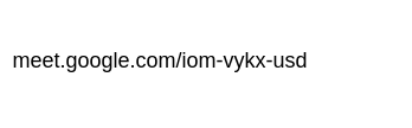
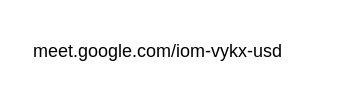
  <mxCell id="0" />
  <mxCell id="1" parent="0" />
- <mxCell id="2" value="meet.google.com/iom-vykx-usd" style="text;whiteSpace=wrap;html=1;" parent="1" vertex="1"><mxGeometry x="5" y="20" width="190" height="30" as="geometry" /></mxCell>
+ <mxCell id="2" value="meet.google.com/iom-vykx-usd" style="text;whiteSpace=wrap;html=1;" parent="1" vertex="1"><mxGeometry x="20" y="20" width="190" height="30" as="geometry" /></mxCell>
